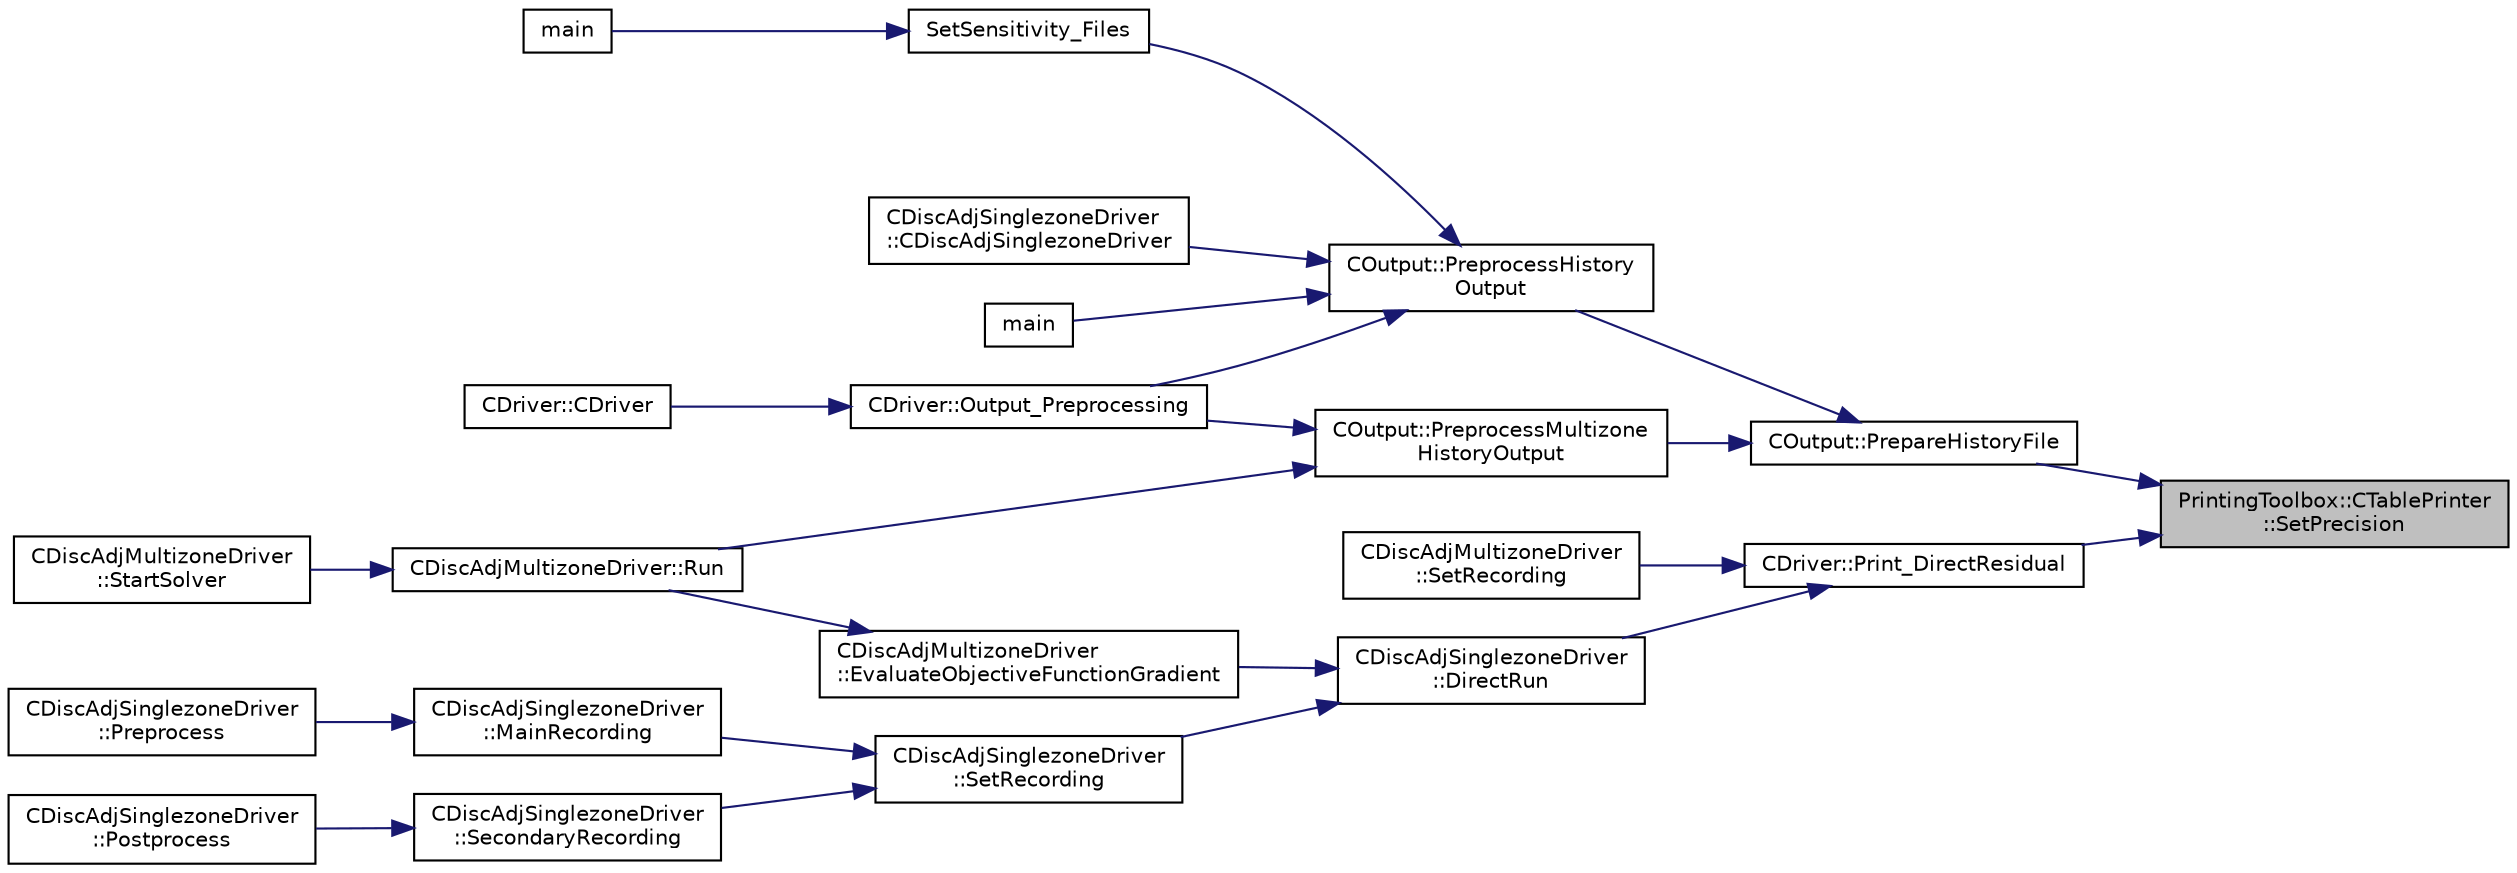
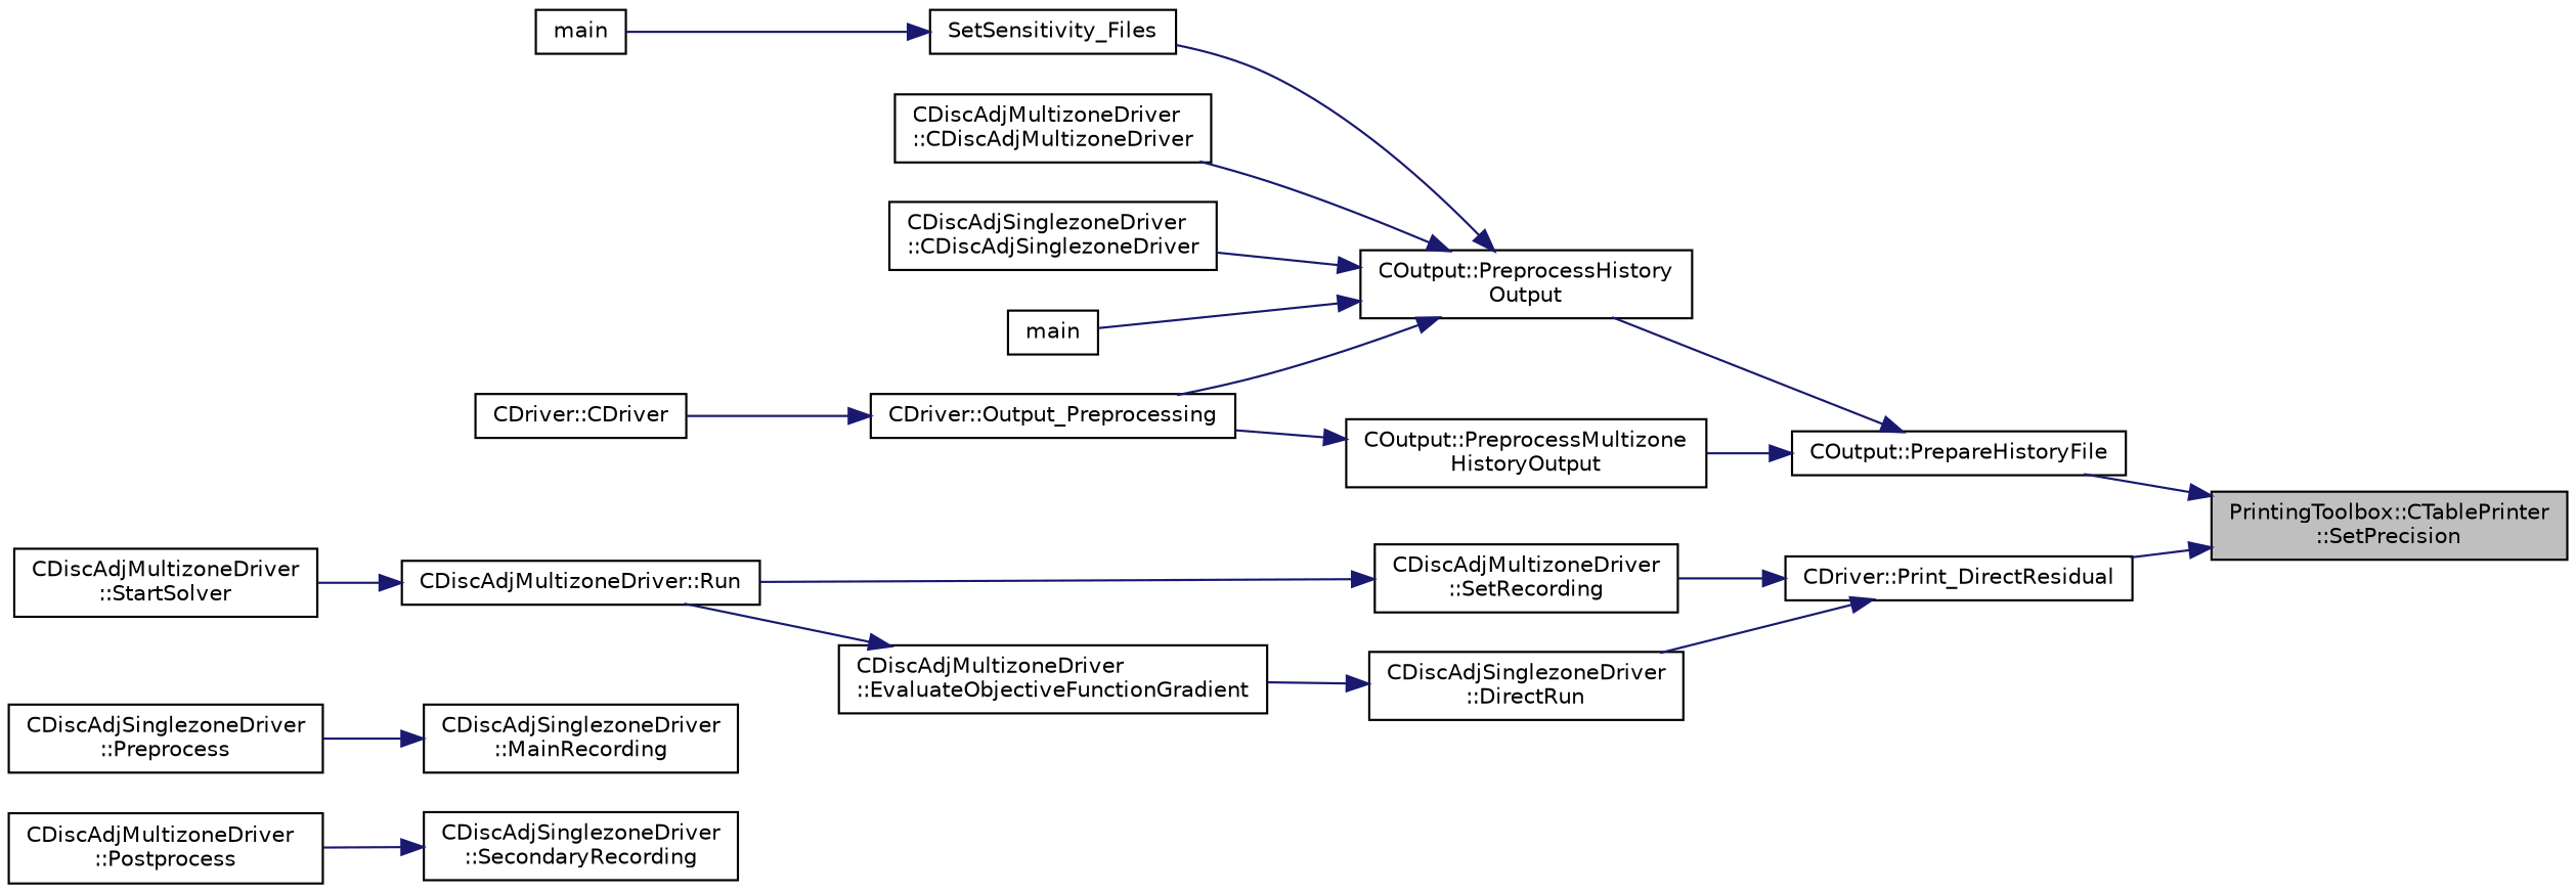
  digraph {
    rankdir=RL
    node [color=black fillcolor=white fontname=Helvetica fontsize=10 shape=record style=filled]
    edge [color=midnightblue dir=back fontname=Helvetica fontsize=10 labelfontname=Helvetica labelfontsize=10 style=solid]
    n1 [fillcolor=grey75 fontcolor=black height=0.2 label="PrintingToolbox::CTablePrinter\l::SetPrecision" width=0.4]
    n2 [height=0.2 label="COutput::PrepareHistoryFile" width=0.4]
    n3 [height=0.2 label="CDriver::Print_DirectResidual" width=0.4]
    n4 [height=0.2 label="COutput::PreprocessHistory\lOutput" width=0.4]
    n5 [height=0.2 label="COutput::PreprocessMultizone\lHistoryOutput" width=0.4]
    n6 [height=0.2 label="CDiscAdjSinglezoneDriver\l::DirectRun" width=0.4]
    n7 [height=0.2 label="CDiscAdjMultizoneDriver\l::SetRecording" width=0.4]
+   n8 [height=0.2 label="CDiscAdjMultizoneDriver\l::CDiscAdjMultizoneDriver" width=0.4]
    n9 [height=0.2 label="CDiscAdjSinglezoneDriver\l::CDiscAdjSinglezoneDriver" width=0.4]
    n10 [height=0.2 label=main width=0.4]
    n11 [height=0.2 label="CDriver::Output_Preprocessing" width=0.4]
    n12 [height=0.2 label=SetSensitivity_Files width=0.4]
    n13 [height=0.2 label="CDriver::CDriver" width=0.4]
    n14 [height=0.2 label=main width=0.4]
-   n15 [height=0.2 label="CDiscAdjSinglezoneDriver\l::SetRecording" width=0.4]
    n16 [height=0.2 label="CDiscAdjMultizoneDriver\l::EvaluateObjectiveFunctionGradient" width=0.4]
    n17 [height=0.2 label="CDiscAdjMultizoneDriver::Run" width=0.4]
    n18 [height=0.2 label="CDiscAdjSinglezoneDriver\l::MainRecording" width=0.4]
    n19 [height=0.2 label="CDiscAdjSinglezoneDriver\l::SecondaryRecording" width=0.4]
    n20 [height=0.2 label="CDiscAdjSinglezoneDriver\l::Preprocess" width=0.4]
-   n21 [height=0.2 label="CDiscAdjSinglezoneDriver\l::Postprocess" width=0.4]
+   n21 [height=0.2 label="CDiscAdjMultizoneDriver\l::Postprocess" width=0.4]
    n22 [height=0.2 label="CDiscAdjMultizoneDriver\l::StartSolver" width=0.4]
    n1 -> n2
    n1 -> n3
    n2 -> n4
    n2 -> n5
    n3 -> n6
    n3 -> n7
+   n4 -> n8
    n4 -> n9
    n4 -> n10
    n4 -> n11
    n4 -> n12
    n5 -> n11
-   n6 -> n15
    n6 -> n16
-   n5 -> n17
+   n7 -> n17
    n11 -> n13
    n12 -> n14
-   n15 -> n18
-   n15 -> n19
    n16 -> n17
    n17 -> n22
    n18 -> n20
    n19 -> n21
  }
